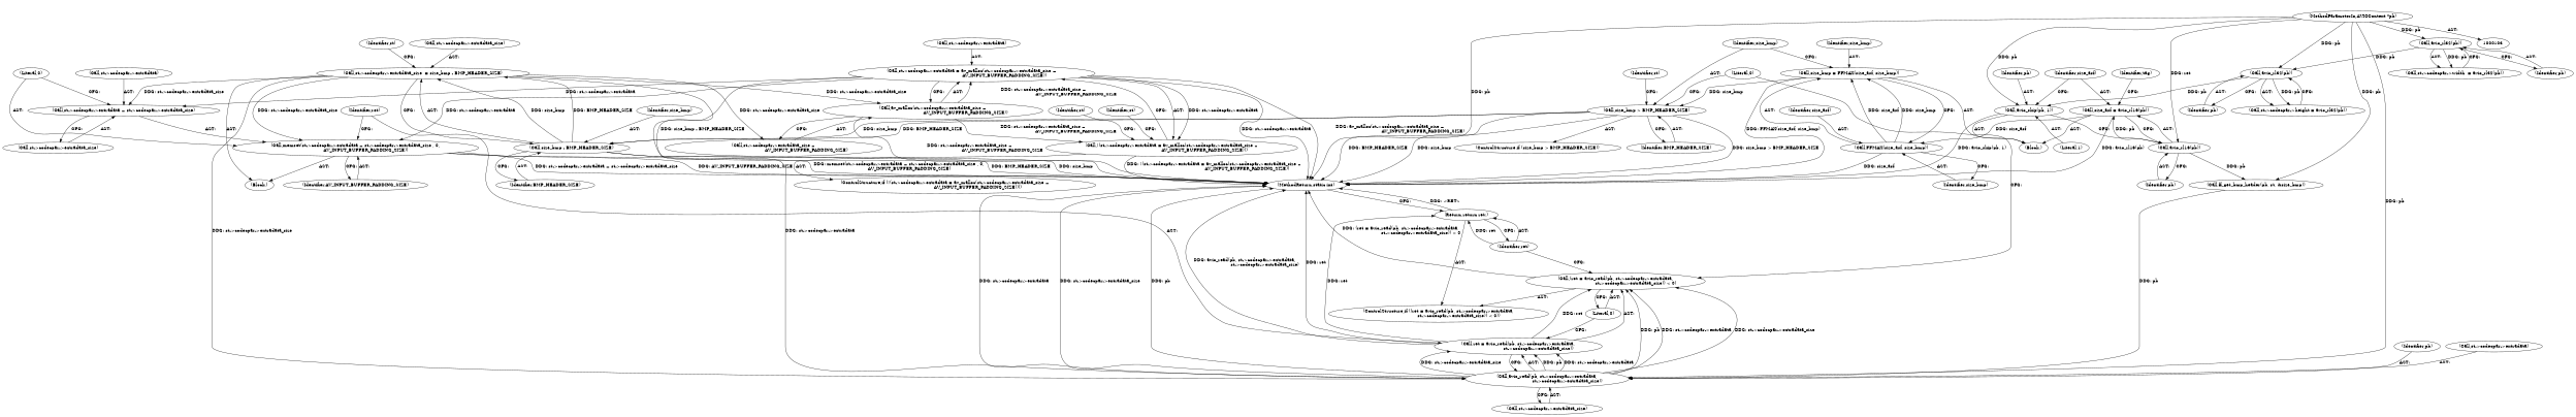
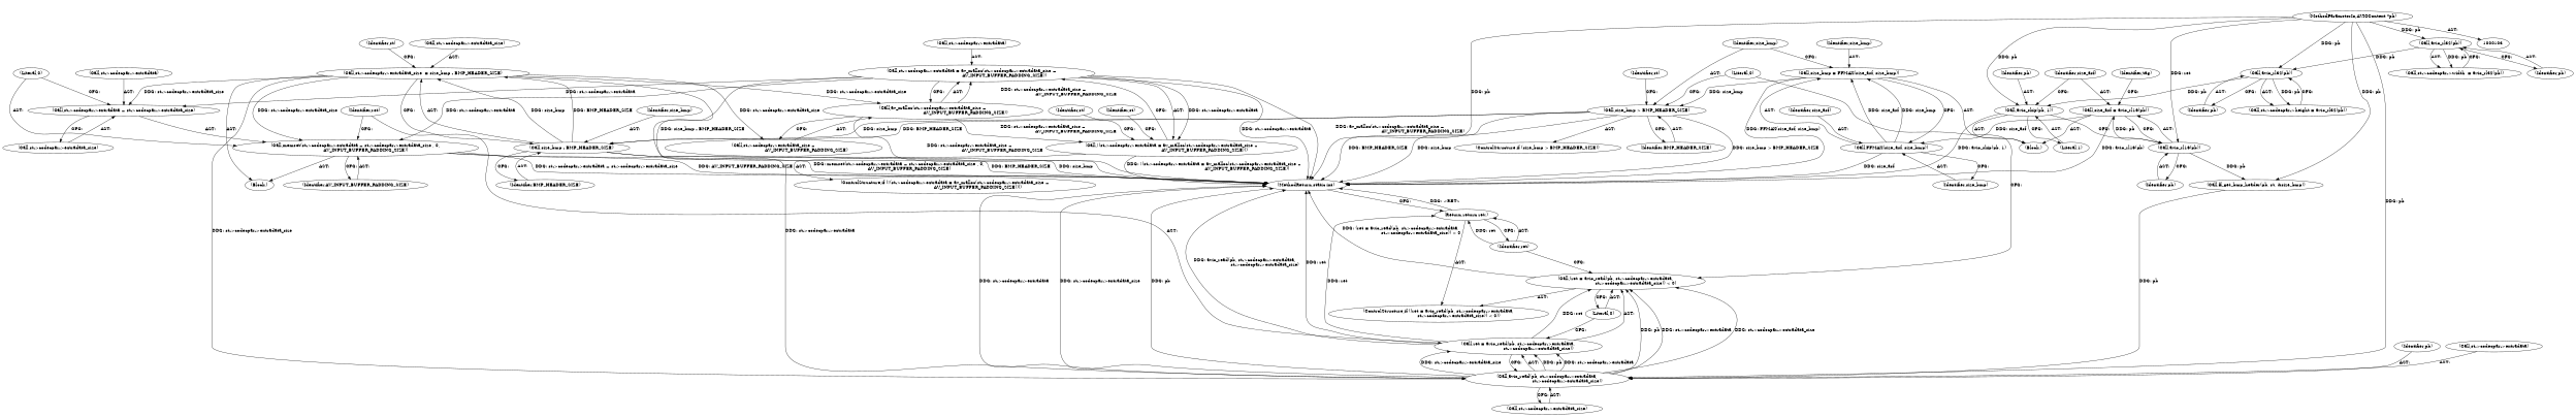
  digraph {
    fontname="DejaVu Serif"
    node [fontname="DejaVu Serif"]
    edge [fontname="DejaVu Serif"]
    n1 [label="(Call,st->codecpar->extradata = av_malloc(st->codecpar->extradata_size +\n                                               AV_INPUT_BUFFER_PADDING_SIZE))"]
    n2 [label="(Call,av_malloc(st->codecpar->extradata_size +\n                                               AV_INPUT_BUFFER_PADDING_SIZE))"]
    n3 [label="(Call,!(st->codecpar->extradata = av_malloc(st->codecpar->extradata_size +\n                                               AV_INPUT_BUFFER_PADDING_SIZE)))"]
    n4 [label="(Call,memset(st->codecpar->extradata + st->codecpar->extradata_size , 0,\n               AV_INPUT_BUFFER_PADDING_SIZE))"]
    n5 [label="(Call,st->codecpar->extradata + st->codecpar->extradata_size)"]
    n6 [label="(Call,avio_read(pb, st->codecpar->extradata,\n                             st->codecpar->extradata_size))"]
    n7 [label="(MethodReturn,static int)"]
    n8 [label="(Call,st->codecpar->extradata_size +\n                                               AV_INPUT_BUFFER_PADDING_SIZE)"]
    n9 [label="(ControlStructure,if (!(st->codecpar->extradata = av_malloc(st->codecpar->extradata_size +\n                                               AV_INPUT_BUFFER_PADDING_SIZE))))"]
    n10 [label="(Block,)"]
    n11 [label="(Identifier,AV_INPUT_BUFFER_PADDING_SIZE)"]
    n12 [label="(Call,st->codecpar->extradata_size)"]
    n13 [label="(Call,(ret = avio_read(pb, st->codecpar->extradata,\n                             st->codecpar->extradata_size)) < 0)"]
    n14 [label="(Call,ret = avio_read(pb, st->codecpar->extradata,\n                             st->codecpar->extradata_size))"]
    n15 [label="(Call,st->codecpar->extradata_size)"]
    n16 [label="(Return,return ret;)"]
    n17 [label="(Call,st->codecpar->extradata_size  = size_bmp - BMP_HEADER_SIZE)"]
    n18 [label="(Call,size_bmp - BMP_HEADER_SIZE)"]
    n19 [label="(Identifier,BMP_HEADER_SIZE)"]
    n20 [label="(Call,size_bmp > BMP_HEADER_SIZE)"]
    n21 [label="(ControlStructure,if (size_bmp > BMP_HEADER_SIZE))"]
    n22 [label="(Identifier,BMP_HEADER_SIZE)"]
    n23 [label="(Call,size_bmp = FFMAX(size_asf, size_bmp))"]
    n24 [label="(Call,FFMAX(size_asf, size_bmp))"]
    n25 [label="(Block,)"]
    n26 [label="(Identifier,size_bmp)"]
    n27 [label="(Call,size_asf = avio_rl16(pb))"]
    n28 [label="(Call,avio_rl16(pb))"]
    n29 [label="(Call,ff_get_bmp_header(pb, st, &size_bmp))"]
    n30 [label="(Identifier,pb)"]
    n31 [label="(Call,avio_skip(pb, 1))"]
    n32 [label="(Literal,1)"]
    n33 [label="(Call,avio_rl32(pb))"]
    n34 [label="(Identifier,pb)"]
    n35 [label="(Call,st->codecpar->height = avio_rl32(pb))"]
    n36 [label="(Call,avio_rl32(pb))"]
    n37 [label="(Call,st->codecpar->width  = avio_rl32(pb))"]
    n38 [label="(Identifier,pb)"]
    n39 [label="(MethodParameterIn,AVIOContext *pb)"]
    1000103
    n41 [label="(ControlStructure,if ((ret = avio_read(pb, st->codecpar->extradata,\n                             st->codecpar->extradata_size)) < 0))"]
    n42 [label="(Literal,0)"]
    n43 [label="(Identifier,ret)"]
    n44 [label="(Identifier,size_bmp)"]
    n45 [label="(Identifier,size_bmp)"]
    n46 [label="(Literal,0)"]
    n47 [label="(Identifier,pb)"]
    n48 [label="(Identifier,size_asf)"]
    n49 [label="(Call,st->codecpar->extradata)"]
    n50 [label="(Identifier,st)"]
    n51 [label="(Call,st->codecpar->extradata_size)"]
    n52 [label="(Identifier,st)"]
    n53 [label="(Call,st->codecpar->extradata)"]
    n54 [label="(Identifier,tag)"]
    n55 [label="(Identifier,size_asf)"]
    n56 [label="(Identifier,st)"]
    n57 [label="(Identifier,size_bmp)"]
    n58 [label="(Identifier,pb)"]
    n59 [label="(Identifier,ret)"]
    n60 [label="(Call,st->codecpar->extradata)"]
    n61 [label="(Identifier,st)"]
    n62 [label="(Literal,0)"]
    n1 -> n2 [label="CFG: "]
    n1 -> n3 [label="AST: "]
    n1 -> n3 [label="DDG: st->codecpar->extradata"]
    n1 -> n4 [label="DDG: st->codecpar->extradata"]
    n1 -> n5 [label="DDG: st->codecpar->extradata"]
    n1 -> n6 [label="DDG: st->codecpar->extradata"]
    n1 -> n7 [label="DDG: st->codecpar->extradata"]
    n1 -> n7 [label="DDG: av_malloc(st->codecpar->extradata_size +\n                                               AV_INPUT_BUFFER_PADDING_SIZE)"]
    n2 -> n1 [label="AST: "]
    n2 -> n1 [label="DDG: st->codecpar->extradata_size +\n                                               AV_INPUT_BUFFER_PADDING_SIZE"]
    n2 -> n3 [label="DDG: st->codecpar->extradata_size +\n                                               AV_INPUT_BUFFER_PADDING_SIZE"]
    n2 -> n7 [label="DDG: st->codecpar->extradata_size +\n                                               AV_INPUT_BUFFER_PADDING_SIZE"]
    n2 -> n8 [label="CFG: "]
    n3 -> n1 [label="CFG: "]
    n3 -> n7 [label="DDG: !(st->codecpar->extradata = av_malloc(st->codecpar->extradata_size +\n                                               AV_INPUT_BUFFER_PADDING_SIZE))"]
    n3 -> n9 [label="AST: "]
    n4 -> n7 [label="DDG: AV_INPUT_BUFFER_PADDING_SIZE"]
    n4 -> n7 [label="DDG: memset(st->codecpar->extradata + st->codecpar->extradata_size , 0,\n               AV_INPUT_BUFFER_PADDING_SIZE)"]
    n4 -> n7 [label="DDG: st->codecpar->extradata + st->codecpar->extradata_size"]
    n4 -> n10 [label="AST: "]
    n4 -> n11 [label="CFG: "]
    n5 -> n4 [label="AST: "]
    n5 -> n12 [label="CFG: "]
    n6 -> n7 [label="DDG: st->codecpar->extradata"]
    n6 -> n7 [label="DDG: st->codecpar->extradata_size"]
    n6 -> n7 [label="DDG: pb"]
    n6 -> n13 [label="DDG: pb"]
    n6 -> n13 [label="DDG: st->codecpar->extradata"]
    n6 -> n13 [label="DDG: st->codecpar->extradata_size"]
    n6 -> n14 [label="AST: "]
    n6 -> n14 [label="DDG: pb"]
    n6 -> n14 [label="DDG: st->codecpar->extradata"]
    n6 -> n14 [label="DDG: st->codecpar->extradata_size"]
    n6 -> n15 [label="CFG: "]
    n7 -> n16 [label="CFG: "]
    n8 -> n2 [label="AST: "]
    n11 -> n4 [label="AST: "]
    n12 -> n5 [label="AST: "]
    n13 -> n7 [label="DDG: (ret = avio_read(pb, st->codecpar->extradata,\n                             st->codecpar->extradata_size)) < 0"]
    n13 -> n41 [label="AST: "]
    n13 -> n42 [label="CFG: "]
    n14 -> n6 [label="CFG: "]
    n14 -> n7 [label="DDG: avio_read(pb, st->codecpar->extradata,\n                             st->codecpar->extradata_size)"]
    n14 -> n7 [label="DDG: ret"]
    n14 -> n13 [label="AST: "]
    n14 -> n13 [label="DDG: ret"]
    n14 -> n16 [label="DDG: ret"]
    n15 -> n6 [label="AST: "]
    n16 -> n7 [label="DDG: <RET>"]
    n16 -> n41 [label="AST: "]
    n16 -> n43 [label="CFG: "]
    n17 -> n2 [label="DDG: st->codecpar->extradata_size"]
    n17 -> n4 [label="DDG: st->codecpar->extradata_size"]
    n17 -> n5 [label="DDG: st->codecpar->extradata_size"]
    n17 -> n6 [label="DDG: st->codecpar->extradata_size"]
    n17 -> n7 [label="DDG: size_bmp - BMP_HEADER_SIZE"]
    n17 -> n8 [label="DDG: st->codecpar->extradata_size"]
    n17 -> n10 [label="AST: "]
    n17 -> n18 [label="CFG: "]
    n18 -> n7 [label="DDG: size_bmp"]
    n18 -> n7 [label="DDG: BMP_HEADER_SIZE"]
    n18 -> n17 [label="AST: "]
    n18 -> n17 [label="DDG: size_bmp"]
    n18 -> n17 [label="DDG: BMP_HEADER_SIZE"]
    n18 -> n19 [label="CFG: "]
    n19 -> n18 [label="AST: "]
    n20 -> n7 [label="DDG: BMP_HEADER_SIZE"]
    n20 -> n7 [label="DDG: size_bmp"]
    n20 -> n7 [label="DDG: size_bmp > BMP_HEADER_SIZE"]
    n20 -> n18 [label="DDG: size_bmp"]
    n20 -> n18 [label="DDG: BMP_HEADER_SIZE"]
    n20 -> n21 [label="AST: "]
    n20 -> n22 [label="CFG: "]
    n22 -> n20 [label="AST: "]
    n23 -> n7 [label="DDG: FFMAX(size_asf, size_bmp)"]
    n23 -> n20 [label="DDG: size_bmp"]
    n23 -> n24 [label="CFG: "]
    n23 -> n25 [label="AST: "]
    n24 -> n7 [label="DDG: size_asf"]
    n24 -> n23 [label="AST: "]
    n24 -> n23 [label="DDG: size_asf"]
    n24 -> n23 [label="DDG: size_bmp"]
    n24 -> n26 [label="CFG: "]
    n26 -> n24 [label="AST: "]
    n27 -> n7 [label="DDG: avio_rl16(pb)"]
    n27 -> n24 [label="DDG: size_asf"]
    n27 -> n25 [label="AST: "]
    n27 -> n28 [label="CFG: "]
    n28 -> n27 [label="AST: "]
    n28 -> n27 [label="DDG: pb"]
    n28 -> n29 [label="DDG: pb"]
    n28 -> n30 [label="CFG: "]
    n29 -> n6 [label="DDG: pb"]
    n30 -> n28 [label="AST: "]
    n31 -> n7 [label="DDG: avio_skip(pb, 1)"]
    n31 -> n25 [label="AST: "]
    n31 -> n28 [label="CFG: "]
+   n31 -> n32 [label="CFG: "]
    n32 -> n31 [label="AST: "]
    n33 -> n31 [label="DDG: pb"]
    n33 -> n34 [label="CFG: "]
    n33 -> n35 [label="AST: "]
    n33 -> n35 [label="DDG: pb"]
    n34 -> n33 [label="AST: "]
    n35 -> n33 [label="CFG: "]
    n36 -> n33 [label="DDG: pb"]
    n36 -> n37 [label="AST: "]
    n36 -> n37 [label="DDG: pb"]
    n36 -> n38 [label="CFG: "]
    n37 -> n36 [label="CFG: "]
    n38 -> n36 [label="AST: "]
    n39 -> n6 [label="DDG: pb"]
    n39 -> n7 [label="DDG: pb"]
    n39 -> n28 [label="DDG: ret"]
    n39 -> n29 [label="DDG: pb"]
    n39 -> n31 [label="DDG: pb"]
    n39 -> n33 [label="DDG: pb"]
    n39 -> n36 [label="DDG: pb"]
    n39 -> 1000103 [label="AST: "]
    n42 -> n13 [label="AST: "]
    n42 -> n14 [label="CFG: "]
    n43 -> n13 [label="CFG: "]
    n43 -> n16 [label="AST: "]
    n43 -> n16 [label="DDG: ret"]
    n44 -> n23 [label="AST: "]
    n45 -> n20 [label="AST: "]
    n45 -> n23 [label="CFG: "]
    n46 -> n4 [label="AST: "]
    n46 -> n5 [label="CFG: "]
    n47 -> n31 [label="AST: "]
    n48 -> n27 [label="AST: "]
    n48 -> n31 [label="CFG: "]
    n49 -> n1 [label="AST: "]
    n50 -> n20 [label="CFG: "]
    n51 -> n17 [label="AST: "]
    n52 -> n17 [label="CFG: "]
    n53 -> n5 [label="AST: "]
    n54 -> n27 [label="CFG: "]
    n55 -> n24 [label="AST: "]
    n56 -> n3 [label="CFG: "]
    n57 -> n18 [label="AST: "]
    n58 -> n6 [label="AST: "]
    n59 -> n4 [label="CFG: "]
    n59 -> n14 [label="AST: "]
    n60 -> n6 [label="AST: "]
    n61 -> n3 [label="CFG: "]
    n62 -> n13 [label="CFG: "]
    n62 -> n20 [label="CFG: "]
  }
